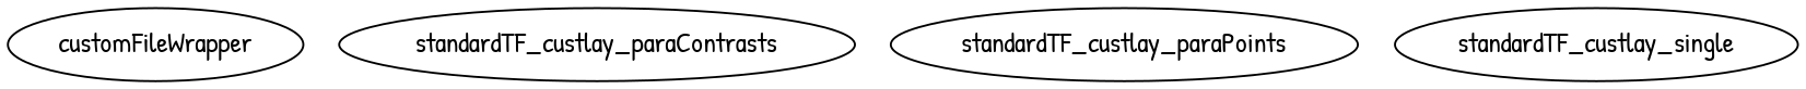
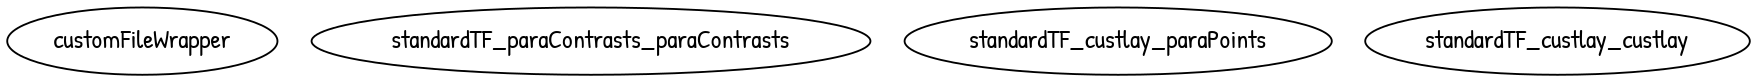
  digraph {
    fontname="Patrick Hand"
    node [fontname="Patrick Hand"]
    customFileWrapper
-   standardTF_custlay_paraContrasts
+   standardTF_custlay_paraContrasts [label=standardTF_paraContrasts_paraContrasts]
    standardTF_custlay_paraPoints
-   standardTF_custlay_single
+   standardTF_custlay_single [label=standardTF_custlay_custlay]
  }
